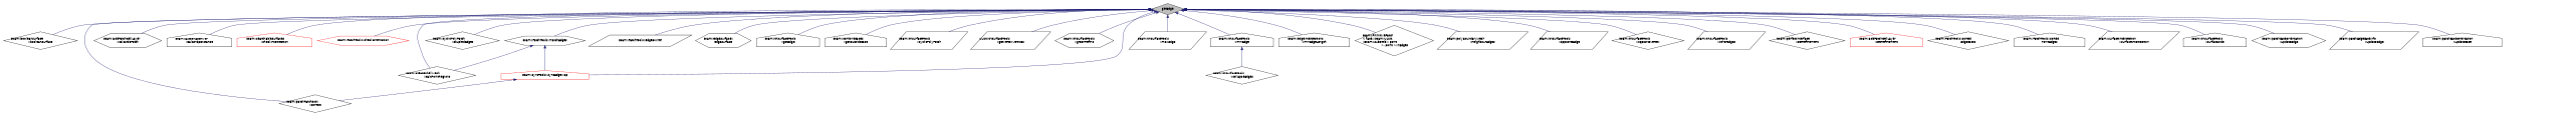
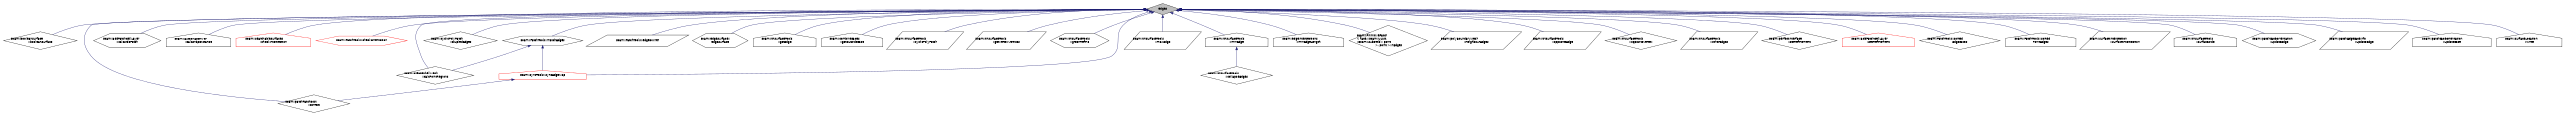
  digraph {
    rankdir=TB
    node [color=black fontname=Helvetica fontsize=10 shape=house]
    edge [color=midnightblue dir=back fontname=Helvetica fontsize=10 labelfontname=Helvetica labelfontsize=10 style=solid]
-   n1 [fillcolor=grey75 fontcolor=black height=0.2 label=getEdge shape=diamond style=filled width=0.4]
+   n1 [fillcolor=grey75 fontcolor=black height=0.2 label=edges shape=diamond style=filled width=0.4]
    n2 [height=0.2 label="Foam::booleanSurface\l::booleanSurface" shape=diamond width=0.4]
    n3 [height=0.2 label="Foam::createShellMesh\l::calcPointRegions" shape=diamond width=0.4]
    n4 [height=0.2 label="Foam::addPatchCellLayer\l::calcSidePatch" shape=hexagon width=0.4]
    n5 [height=0.2 label="Foam::autoSnapDriver\l::calcSnapDistance" width=0.4]
    n6 [color=red height=0.2 label="Foam::searchableSurfaces\l::checkIntersection" width=0.4]
    n7 [color=red height=0.2 label="Foam::PatchTools::checkOrientation" shape=hexagon width=0.4]
    n8 [height=0.2 label="Foam::patchPatchDist\l::correct" shape=diamond width=0.4]
    n9 [height=0.2 label="Foam::cyclicPolyPatch\l::coupledEdges" shape=diamond width=0.4]
    n10 [color=red height=0.2 label="Foam::syncTools::syncEdgeMap" width=0.4]
    n11 [height=0.2 label="Foam::PatchTools::edgeOwner" shape=parallelogram width=0.4]
    n12 [height=0.2 label="Foam::edgeSurface::\ledgeSurface" shape=hexagon width=0.4]
    n13 [height=0.2 label="Foam::triSurfaceTools\l::getEdge" width=0.4]
    n14 [height=0.2 label="Foam::combineFaces\l::getOutsideFace" width=0.4]
    n15 [height=0.2 label="Foam::triSurfaceTools\l::cyclicPolyPatch" shape=parallelogram width=0.4]
-   n16 [height=0.2 label="UList::triSurfaceTools\l::getVertexVertices" shape=parallelogram width=0.4]
+   n16 [height=0.2 label="Foam::triSurfaceTools\l::getVertexVertices" shape=parallelogram width=0.4]
    n17 [height=0.2 label="Foam::triSurfaceTools\l::greenRefine" shape=hexagon width=0.4]
    n18 [height=0.2 label="Foam::PatchTools::matchEdges" shape=hexagon width=0.4]
    n19 [height=0.2 label="Foam::triSurfaceTools\l::maxEdge" shape=parallelogram width=0.4]
    n20 [height=0.2 label="Foam::triSurfaceTools\l::minEdge" width=0.4]
    n21 [height=0.2 label="Foam::edgeIntersections\l::minEdgeLength" width=0.4]
    n22 [height=0.2 label="Foam::PrimitivePatch\l\< face,::Foam::UList,\l::Foam::SubField\< point\l \>, point \>::nEdges" shape=diamond width=0.4]
    n23 [height=0.2 label="Foam::polyBoundaryMesh\l::neighbourEdges" shape=parallelogram width=0.4]
    n24 [height=0.2 label="Foam::triSurfaceTools\l::oppositeEdge" shape=parallelogram width=0.4]
    n25 [height=0.2 label="Foam::triSurfaceTools\l::oppositeVertex" shape=diamond width=0.4]
    n26 [height=0.2 label="Foam::triSurfaceTools\l::otherEdges" shape=parallelogram width=0.4]
    n27 [height=0.2 label="Foam::perfectInterface\l::setRefinement" shape=diamond width=0.4]
    n28 [color=red height=0.2 label="Foam::addPatchCellLayer\l::setRefinement" width=0.4]
    n29 [height=0.2 label="Foam::PatchTools::sorted\lEdgeFaces" shape=diamond width=0.4]
    n30 [height=0.2 label="Foam::PatchTools::sorted\lPointEdges" width=0.4]
    n31 [height=0.2 label="Foam::surfaceIntersection\l::surfaceIntersection" shape=parallelogram width=0.4]
    n32 [height=0.2 label="Foam::triSurfaceTools\l::surfaceSide" width=0.4]
    n33 [height=0.2 label="Foam::patchFaceOrientation\l::updateEdge" shape=hexagon width=0.4]
    n34 [height=0.2 label="Foam::patchEdgeFaceInfo\l::updateEdge" shape=parallelogram width=0.4]
    n35 [height=0.2 label="Foam::patchFaceOrientation\l::updateFace" width=0.4]
+   n36 [height=0.2 label="Foam::surfaceLocation\l::write" width=0.4]
    n37 [height=0.2 label="Foam::triSurfaceTools\l::collapseEdges" shape=diamond width=0.4]
    n1 -> n2
    n1 -> n3
    n1 -> n4
    n1 -> n5
    n1 -> n6
    n1 -> n7
    n1 -> n8
    n1 -> n9
    n1 -> n10
    n1 -> n11
    n1 -> n12
    n1 -> n13
    n1 -> n14
    n1 -> n15
    n1 -> n16
    n1 -> n17
    n1 -> n18
    n1 -> n19
    n1 -> n20
    n1 -> n21
    n1 -> n22
    n1 -> n23
    n1 -> n24
    n1 -> n25
    n1 -> n26
    n1 -> n27
    n1 -> n28
    n1 -> n29
    n1 -> n30
    n1 -> n31
    n1 -> n32
    n1 -> n33
    n1 -> n34
    n1 -> n35
+   n1 -> n36
    n10 -> n8
    n18 -> n3
    n18 -> n10
    n20 -> n37
  }
